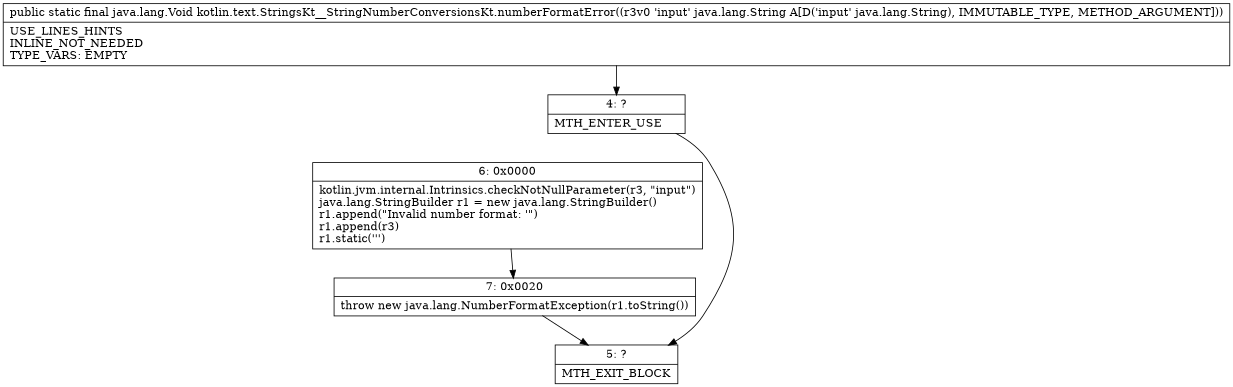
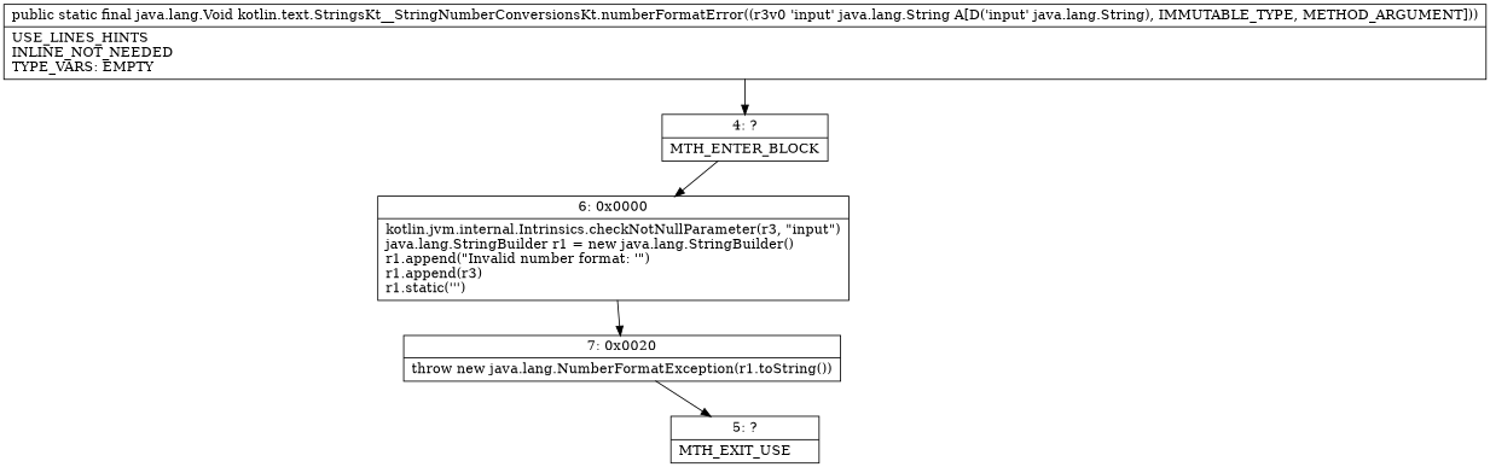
  digraph {
    node [shape=record]
-   n1 [label="{4\:\ ?|MTH_ENTER_USE\l}"]
+   n1 [label="{4\:\ ?|MTH_ENTER_BLOCK\l}"]
    n2 [label="{6\:\ 0x0000|kotlin.jvm.internal.Intrinsics.checkNotNullParameter(r3, \"input\")\ljava.lang.StringBuilder r1 = new java.lang.StringBuilder()\lr1.append(\"Invalid number format: '\")\lr1.append(r3)\lr1.static(''')\l}"]
    n3 [label="{7\:\ 0x0020|throw new java.lang.NumberFormatException(r1.toString())\l}"]
-   n4 [label="{5\:\ ?|MTH_EXIT_BLOCK\l}"]
+   n4 [label="{5\:\ ?|MTH_EXIT_USE\l}"]
    n5 [label="{public static final java.lang.Void kotlin.text.StringsKt__StringNumberConversionsKt.numberFormatError((r3v0 'input' java.lang.String A[D('input' java.lang.String), IMMUTABLE_TYPE, METHOD_ARGUMENT]))  | USE_LINES_HINTS\lINLINE_NOT_NEEDED\lTYPE_VARS: EMPTY\l}"]
-   n1 -> n4
+   n1 -> n2
    n2 -> n3
    n3 -> n4
    n5 -> n1
  }
